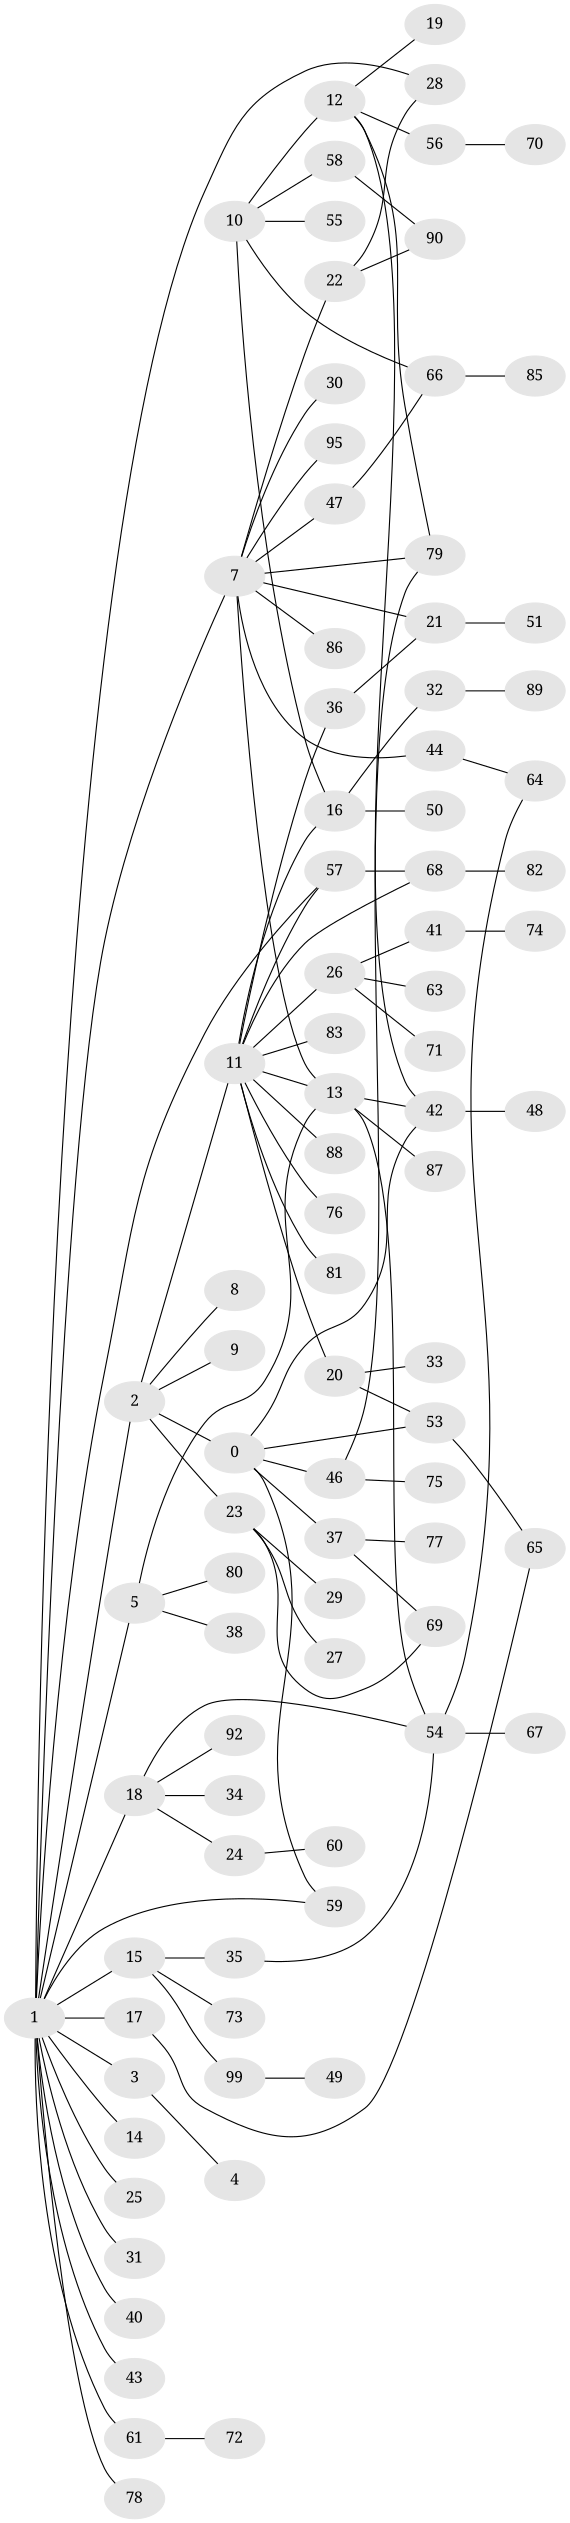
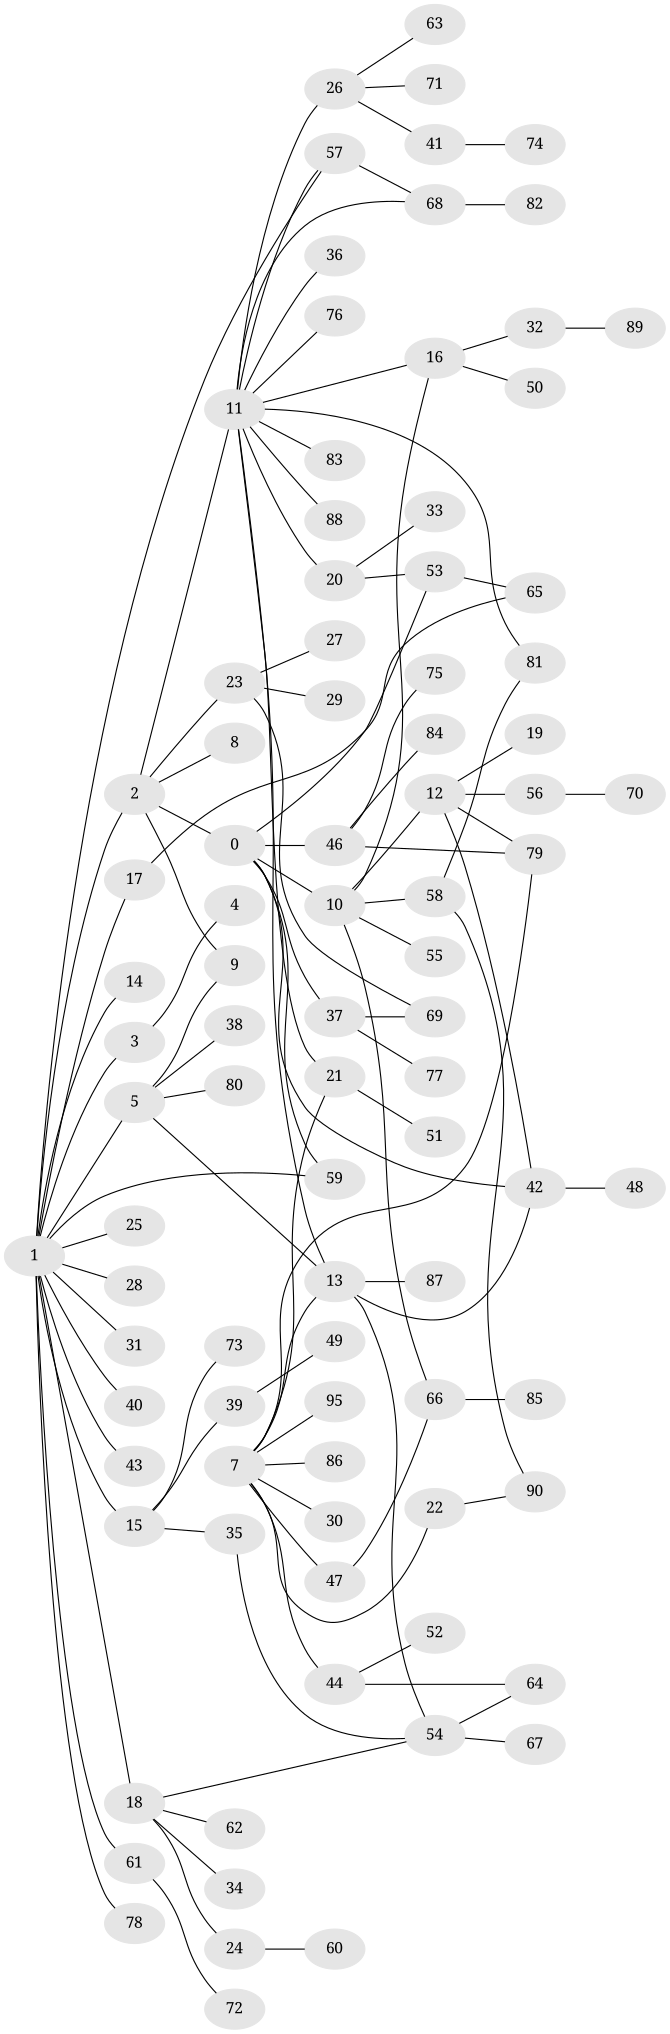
  graph {
    fontname="Noto Serif"
    rankdir=LR
    node [color=gray90 fontname="Noto Serif" style=filled]
    edge [fontname="Noto Serif"]
    1
    2
    3
    5
    7
    14
    15
    17
    18
    25
    28
    31
    40
    43
    57
    59
    61
    78
    n19 [label=0]
    8
    9
    11
    23
    4
    13
    38
    80
    21
    22
    30
    44
    n32 [label=95]
    47
    79
    86
    35
-   39 [label=99]
+   39
    73
    65
    54
    24
    34
-   62 [label=92]
+   62
    68
    72
    10
    37
    42
    46
    53
    16
    20
    26
    36
    76
    81
    83
    88
    27
    29
    69
    87
    12
    55
    58
    66
    77
    48
    75
+   84
    51
    90
+   52
    64
    19
    56
    32
    50
    85
    33
    41
    63
    71
    82
    70
    67
    49
    89
    60
    74
    1 -- 2
    1 -- 3
    1 -- 5
-   1 -- 7
    1 -- 14
    1 -- 15
    1 -- 17
    1 -- 18
    1 -- 25
    1 -- 28
    1 -- 31
    1 -- 40
    1 -- 43
    1 -- 57
    1 -- 59
    1 -- 61
    1 -- 78
    2 -- n19
    2 -- 8
    2 -- 9
    2 -- 11
    2 -- 23
    3 -- 4
+   5 -- 9
    5 -- 13
    5 -- 38
    5 -- 80
    7 -- 13
    7 -- 21
    7 -- 22
    7 -- 30
    7 -- 44
    7 -- n32
    7 -- 47
    7 -- 79
    7 -- 86
    15 -- 35
    15 -- 39
    15 -- 73
    17 -- 65
    18 -- 54
    18 -- 24
    18 -- 34
    18 -- 62
    57 -- 68
    61 -- 72
    n19 -- 59
+   n19 -- 10
    n19 -- 37
    n19 -- 42
    n19 -- 46
    n19 -- 53
    11 -- 57
    11 -- 13
-   36 -- 21
+   11 -- 21
    11 -- 68
    11 -- 16
    11 -- 20
    11 -- 26
    11 -- 36
    11 -- 76
    11 -- 81
    11 -- 83
    11 -- 88
    23 -- 27
    23 -- 29
    23 -- 69
    13 -- 54
    13 -- 42
    13 -- 87
    21 -- 51
-   22 -- 28
    22 -- 90
+   44 -- 52
    44 -- 64
    47 -- 66
    35 -- 54
    39 -- 49
    54 -- 64
    54 -- 67
    24 -- 60
    68 -- 82
    10 -- 16
    10 -- 12
    10 -- 55
    10 -- 58
    10 -- 66
    37 -- 69
    37 -- 77
    42 -- 48
    46 -- 79
    46 -- 75
+   46 -- 84
    53 -- 65
    16 -- 32
    16 -- 50
    20 -- 53
    20 -- 33
    26 -- 41
    26 -- 63
    26 -- 71
    12 -- 79
    12 -- 42
    12 -- 19
    12 -- 56
+   58 -- 81
    58 -- 90
    66 -- 85
    56 -- 70
    32 -- 89
    41 -- 74
  }
